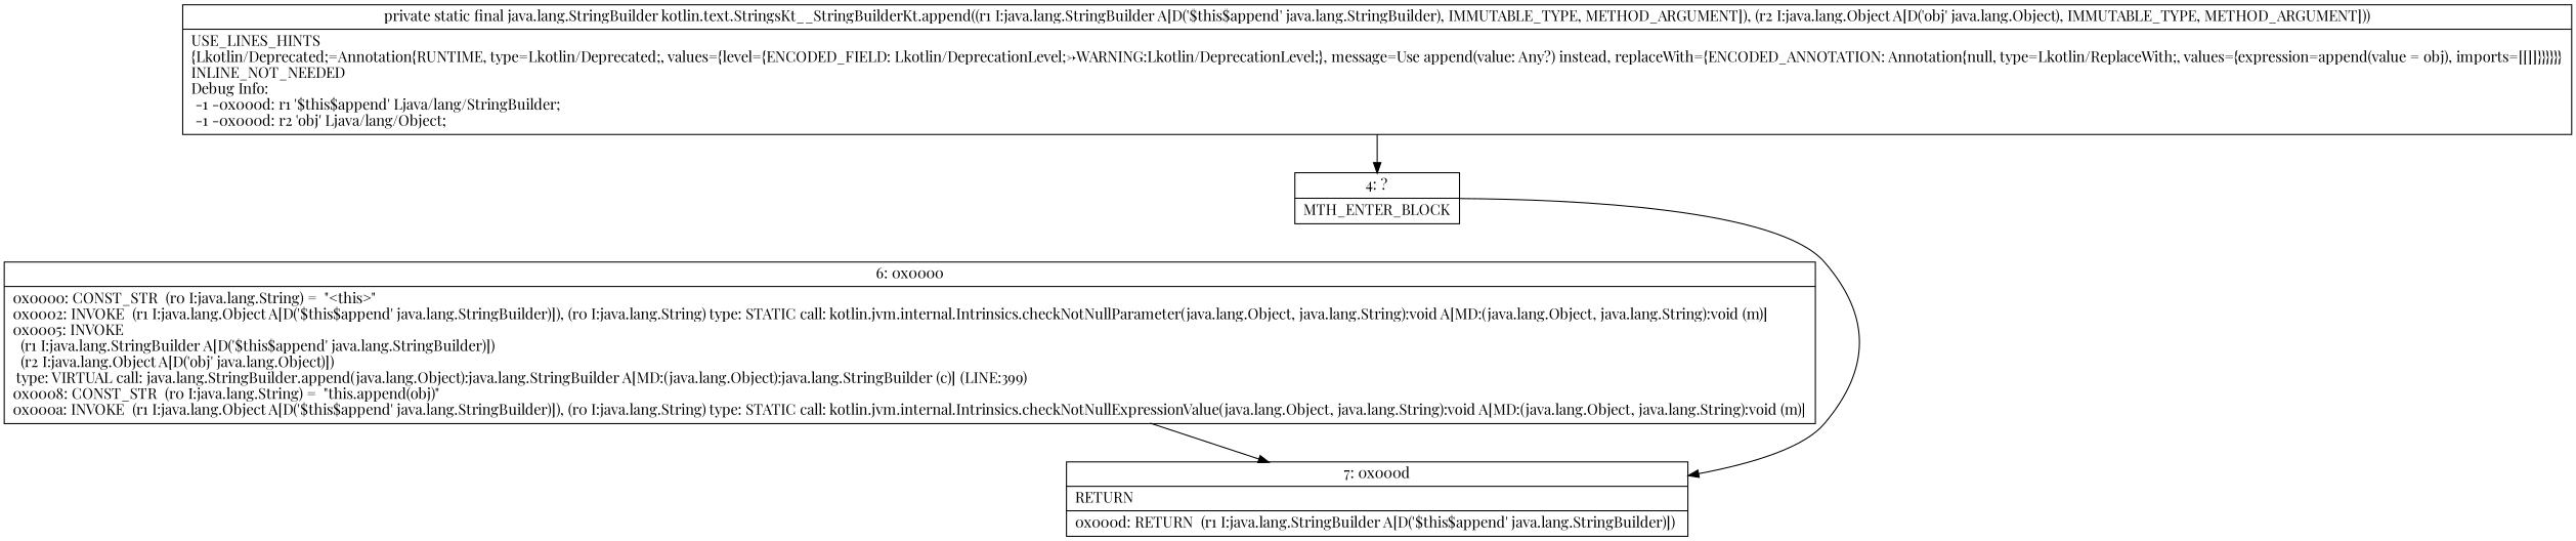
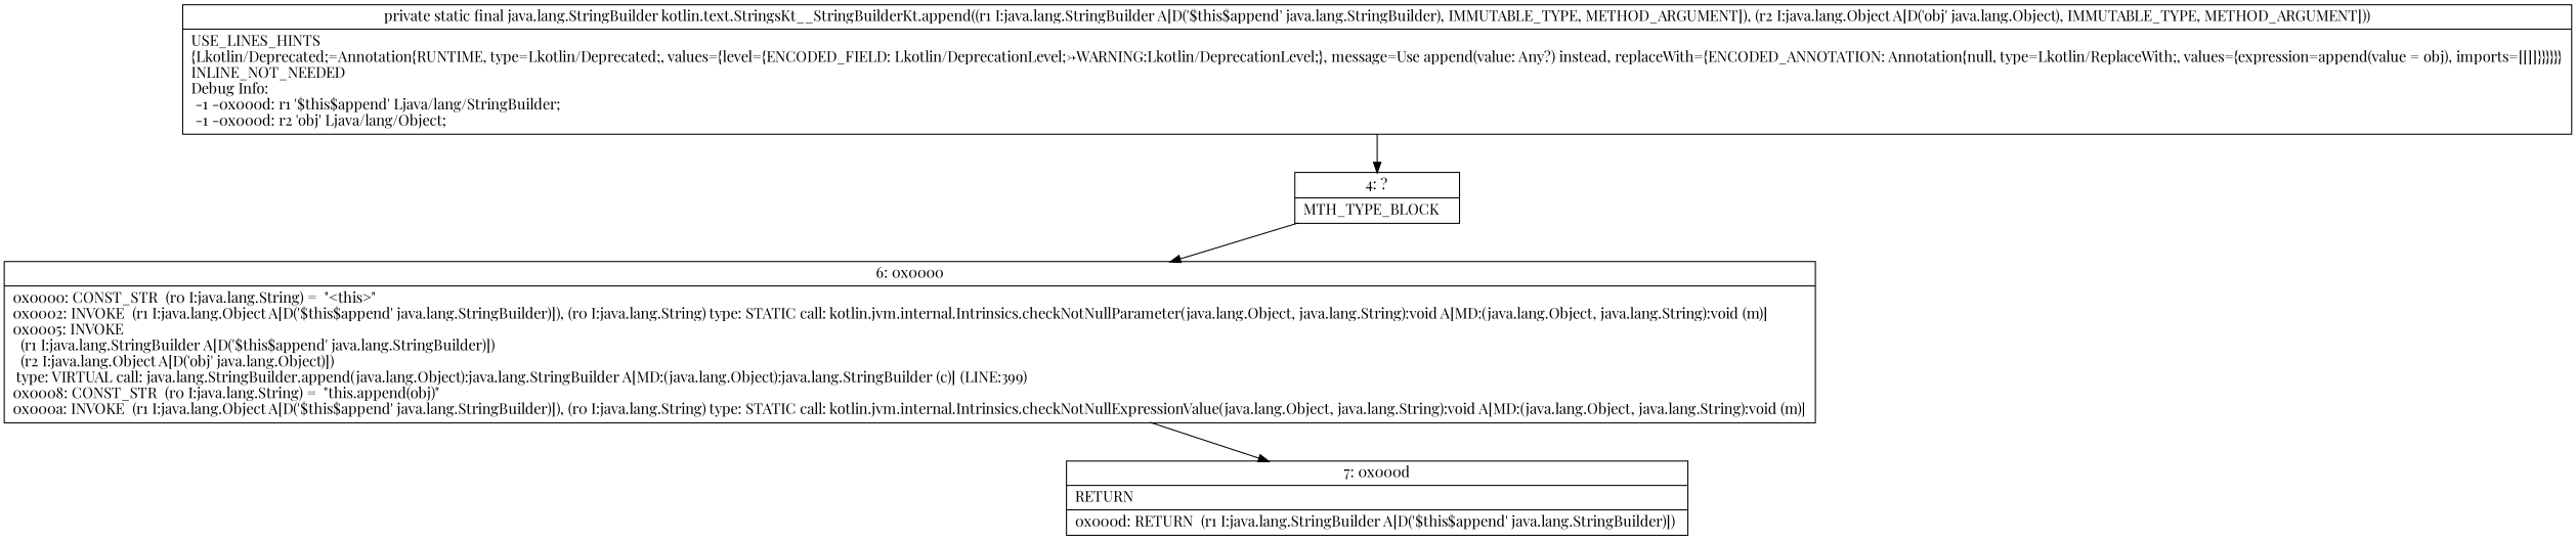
  digraph {
    fontname="Playfair Display"
    node [fontname="Playfair Display" shape=record]
    edge [fontname="Playfair Display"]
-   n1 [label="{4\:\ ?|MTH_ENTER_BLOCK\l}"]
+   n1 [label="{4\:\ ?|MTH_TYPE_BLOCK\l}"]
    n2 [label="{6\:\ 0x0000|0x0000: CONST_STR  (r0 I:java.lang.String) =  \"\<this\>\" \l0x0002: INVOKE  (r1 I:java.lang.Object A[D('$this$append' java.lang.StringBuilder)]), (r0 I:java.lang.String) type: STATIC call: kotlin.jvm.internal.Intrinsics.checkNotNullParameter(java.lang.Object, java.lang.String):void A[MD:(java.lang.Object, java.lang.String):void (m)]\l0x0005: INVOKE  \l  (r1 I:java.lang.StringBuilder A[D('$this$append' java.lang.StringBuilder)])\l  (r2 I:java.lang.Object A[D('obj' java.lang.Object)])\l type: VIRTUAL call: java.lang.StringBuilder.append(java.lang.Object):java.lang.StringBuilder A[MD:(java.lang.Object):java.lang.StringBuilder (c)] (LINE:399)\l0x0008: CONST_STR  (r0 I:java.lang.String) =  \"this.append(obj)\" \l0x000a: INVOKE  (r1 I:java.lang.Object A[D('$this$append' java.lang.StringBuilder)]), (r0 I:java.lang.String) type: STATIC call: kotlin.jvm.internal.Intrinsics.checkNotNullExpressionValue(java.lang.Object, java.lang.String):void A[MD:(java.lang.Object, java.lang.String):void (m)]\l}"]
    n3 [label="{7\:\ 0x000d|RETURN\l|0x000d: RETURN  (r1 I:java.lang.StringBuilder A[D('$this$append' java.lang.StringBuilder)]) \l}"]
    n4 [label="{private static final java.lang.StringBuilder kotlin.text.StringsKt__StringBuilderKt.append((r1 I:java.lang.StringBuilder A[D('$this$append' java.lang.StringBuilder), IMMUTABLE_TYPE, METHOD_ARGUMENT]), (r2 I:java.lang.Object A[D('obj' java.lang.Object), IMMUTABLE_TYPE, METHOD_ARGUMENT]))  | USE_LINES_HINTS\l\{Lkotlin\/Deprecated;=Annotation\{RUNTIME, type=Lkotlin\/Deprecated;, values=\{level=\{ENCODED_FIELD: Lkotlin\/DeprecationLevel;\-\>WARNING:Lkotlin\/DeprecationLevel;\}, message=Use append(value: Any?) instead, replaceWith=\{ENCODED_ANNOTATION: Annotation\{null, type=Lkotlin\/ReplaceWith;, values=\{expression=append(value = obj), imports=[[]]\}\}\}\}\}\}\lINLINE_NOT_NEEDED\lDebug Info:\l  \-1 \-0x000d: r1 '$this$append' Ljava\/lang\/StringBuilder;\l  \-1 \-0x000d: r2 'obj' Ljava\/lang\/Object;\l}"]
-   n1 -> n3
+   n1 -> n2
    n2 -> n3
    n4 -> n1
  }
